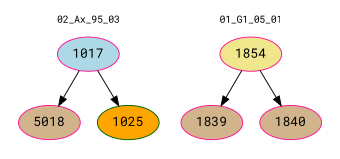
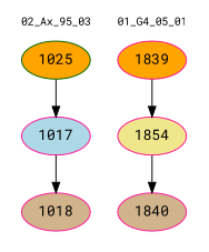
  digraph {
    fontname="Roboto Mono"
    node [color=deeppink fillcolor=tan fontname="Roboto Mono" style=filled]
    edge [color=black fontname="Roboto Mono"]
    n1 [fillcolor=lightblue label=1017]
-   n2 [label=5018]
+   n2 [label=1018]
    n3 [color=darkgreen fillcolor=orange label=1025]
-   n4 [label=1839]
+   n4 [fillcolor=orange label=1839]
    n5 [label=1840]
    n6 [fillcolor=khaki label=1854]
    subgraph cluster_1 {
      color=white
      fontsize=10
      label="02_Ax_95_03"
      n1
      n2
      n3
    }
    subgraph cluster_2 {
      color=white
      fontsize=10
-     label="01_G1_05_01"
+     label="01_G4_05_01"
      n4
      n5
      n6
    }
    n1 -> n2
-   n1 -> n3
-   n6 -> n4
+   n3 -> n1
+   n4 -> n6
    n6 -> n5
  }
